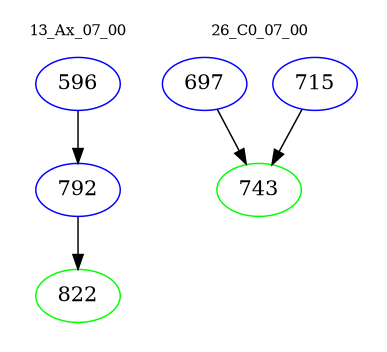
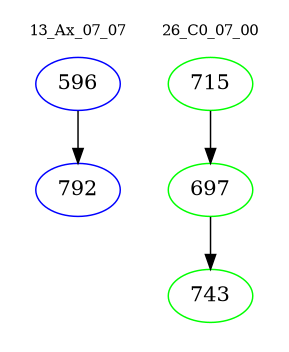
  digraph {
    node [color=blue]
    edge [color=black]
    n1 [label=596]
    n2 [label=792]
-   n3 [color=green label=822]
-   n4 [label=715]
-   n5 [label=697]
+   n4 [color=green label=715]
+   n5 [color=green label=697]
    n6 [color=green label=743]
    subgraph cluster_1 {
      color=white
      fontsize=10
-     label="13_Ax_07_00"
+     label="13_Ax_07_07"
      n1
      n2
-     n3
    }
    subgraph cluster_2 {
      color=white
      fontsize=10
      label="26_C0_07_00"
      n4
      n5
      n6
    }
    n1 -> n2
-   n2 -> n3
-   n4 -> n6
+   n4 -> n5
    n5 -> n6
  }
